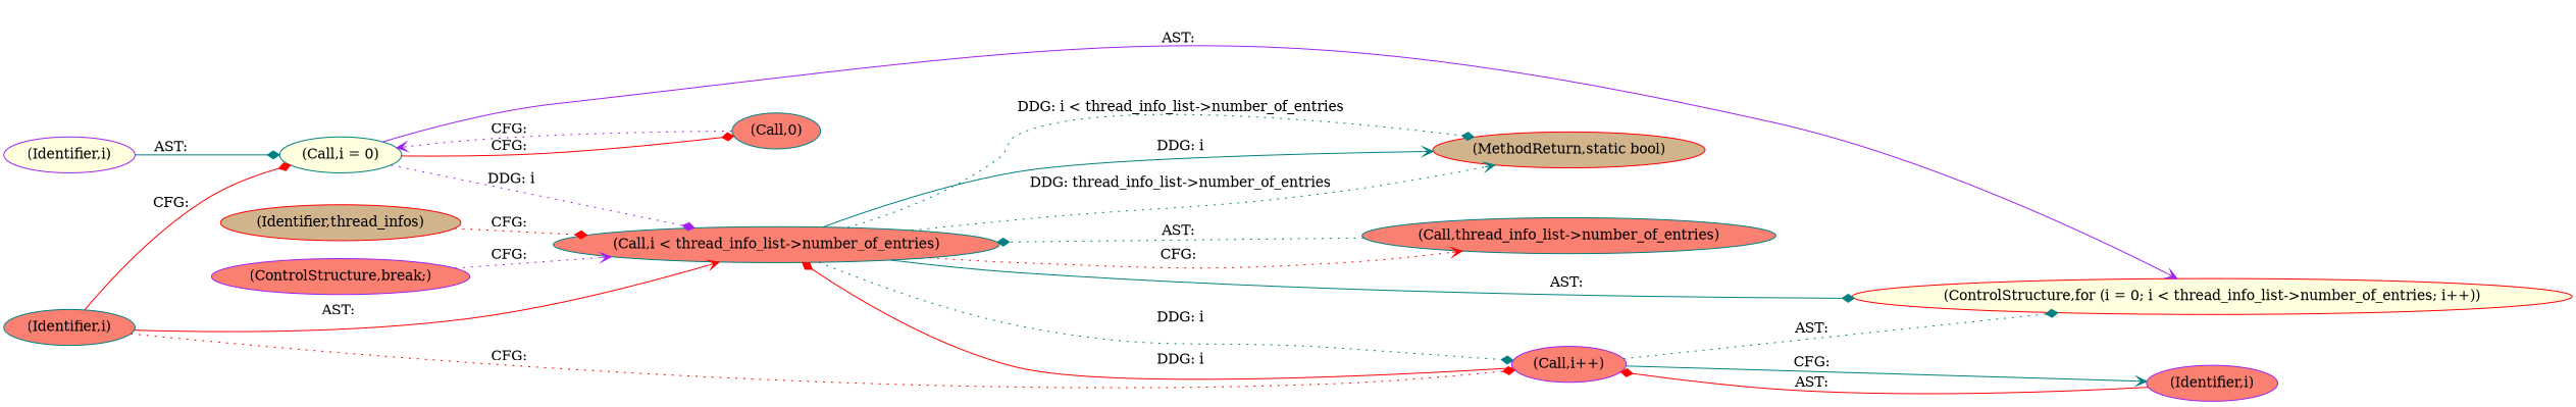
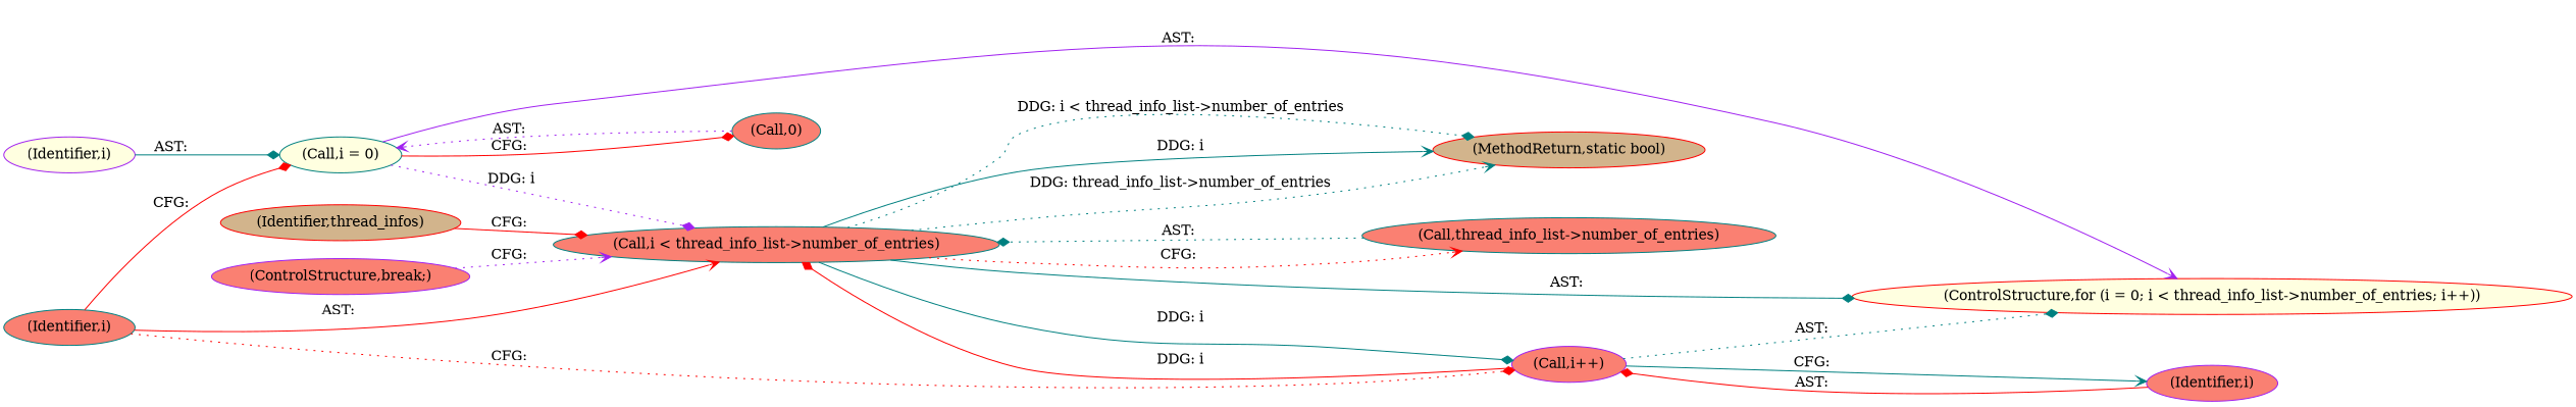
  digraph {
    rankdir=LR
    node [color=teal fillcolor=salmon style=filled]
    edge [arrowhead=diamond color=teal style=solid]
    n1 [label="(Call,i < thread_info_list->number_of_entries)"]
    n2 [color=purple label="(Call,i++)"]
    n3 [label="(Call,thread_info_list->number_of_entries)"]
    n4 [color=red fillcolor=lightyellow label="(ControlStructure,for (i = 0; i < thread_info_list->number_of_entries; i++))"]
    n5 [color=red fillcolor=tan label="(MethodReturn,static bool)"]
    n6 [color=purple label="(Identifier,i)"]
    n7 [fillcolor=lightyellow label="(Call,i = 0)"]
    n8 [label="(Call,0)"]
    n9 [color=purple label="(ControlStructure,break;)"]
    n10 [color=purple fillcolor=lightyellow label="(Identifier,i)"]
    n11 [label="(Identifier,i)"]
    n12 [color=red fillcolor=tan label="(Identifier,thread_infos)"]
-   n1 -> n2 [label="DDG: i" style=dotted]
+   n1 -> n2 [label="DDG: i"]
    n1 -> n3 [arrowhead=vee color=red label="CFG: " style=dotted]
    n1 -> n4 [label="AST: "]
    n1 -> n5 [arrowhead=vee label="DDG: i"]
    n1 -> n5 [arrowhead=vee label="DDG: thread_info_list->number_of_entries" style=dotted]
    n1 -> n5 [label="DDG: i < thread_info_list->number_of_entries" style=dotted]
    n2 -> n1 [color=red label="DDG: i"]
    n2 -> n4 [label="AST: " style=dotted]
    n2 -> n6 [arrowhead=vee label="CFG: "]
    n3 -> n1 [label="AST: " style=dotted]
    n6 -> n2 [color=red label="AST: "]
    n7 -> n1 [color=purple label="DDG: i" style=dotted]
    n7 -> n4 [arrowhead=vee color=purple label="AST: "]
    n7 -> n8 [color=red label="CFG: "]
-   n8 -> n7 [arrowhead=vee color=purple label="CFG: " style=dotted]
+   n8 -> n7 [arrowhead=vee color=purple label="AST: " style=dotted]
    n9 -> n1 [arrowhead=vee color=purple label="CFG: " style=dotted]
    n10 -> n7 [label="AST: "]
    n11 -> n1 [arrowhead=vee color=red label="AST: "]
    n11 -> n2 [color=red label="CFG: " style=dotted]
    n11 -> n7 [color=red label="CFG: "]
-   n12 -> n1 [color=red label="CFG: " style=dotted]
+   n12 -> n1 [color=red label="CFG: "]
  }
